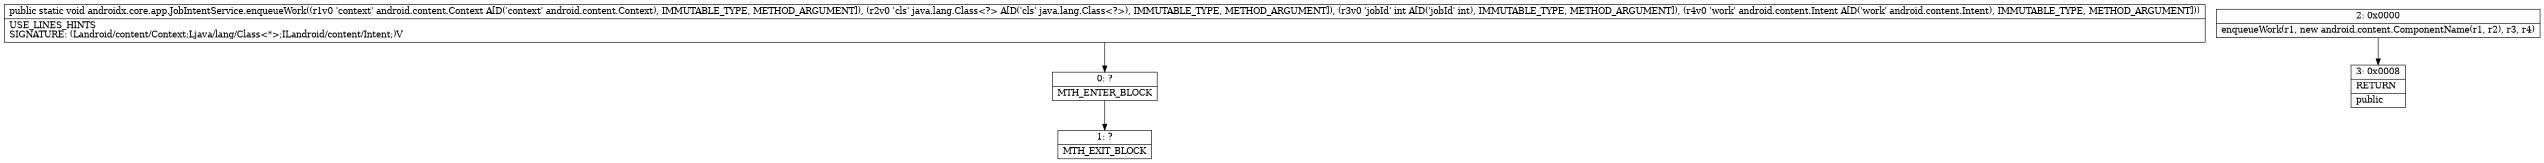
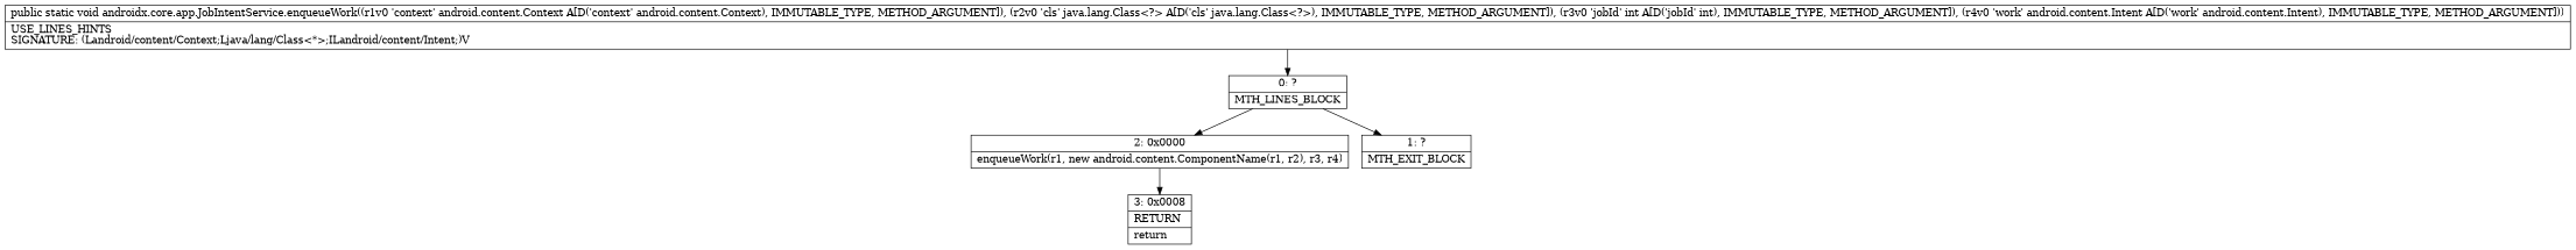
  digraph {
    node [shape=record]
-   n1 [label="{0\:\ ?|MTH_ENTER_BLOCK\l}"]
+   n1 [label="{0\:\ ?|MTH_LINES_BLOCK\l}"]
    n2 [label="{2\:\ 0x0000|enqueueWork(r1, new android.content.ComponentName(r1, r2), r3, r4)\l}"]
    n3 [label="{1\:\ ?|MTH_EXIT_BLOCK\l}"]
-   n4 [label="{3\:\ 0x0008|RETURN\l|public\l}"]
+   n4 [label="{3\:\ 0x0008|RETURN\l|return\l}"]
    n5 [label="{public static void androidx.core.app.JobIntentService.enqueueWork((r1v0 'context' android.content.Context A[D('context' android.content.Context), IMMUTABLE_TYPE, METHOD_ARGUMENT]), (r2v0 'cls' java.lang.Class\<?\> A[D('cls' java.lang.Class\<?\>), IMMUTABLE_TYPE, METHOD_ARGUMENT]), (r3v0 'jobId' int A[D('jobId' int), IMMUTABLE_TYPE, METHOD_ARGUMENT]), (r4v0 'work' android.content.Intent A[D('work' android.content.Intent), IMMUTABLE_TYPE, METHOD_ARGUMENT]))  | USE_LINES_HINTS\lSIGNATURE: (Landroid\/content\/Context;Ljava\/lang\/Class\<*\>;ILandroid\/content\/Intent;)V\l}"]
+   n1 -> n2
    n1 -> n3
    n2 -> n4
    n5 -> n1
  }
